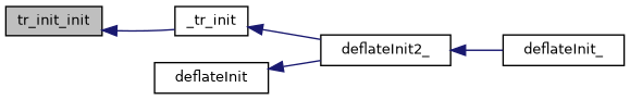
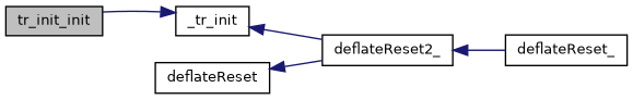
  digraph {
    rankdir=LR
    node [color=black fillcolor=white fontname=Helvetica fontsize=10 shape=record style=filled]
    edge [color=midnightblue dir=back fontname=Helvetica fontsize=10 labelfontname=Helvetica labelfontsize=10 style=solid]
    n1 [fillcolor=grey75 fontcolor=black height=0.2 label=tr_init_init width=0.4]
    n2 [height=0.2 label=_tr_init width=0.4]
-   n3 [height=0.2 label=deflateInit2_ width=0.4]
-   n4 [height=0.2 label=deflateInit width=0.4]
-   n5 [height=0.2 label=deflateInit_ width=0.4]
-   n1 -> n2
+   n3 [height=0.2 label=deflateReset2_ width=0.4]
+   n4 [height=0.2 label=deflateReset width=0.4]
+   n5 [height=0.2 label=deflateReset_ width=0.4]
+   n2 -> n1
    n2 -> n3
    n3 -> n5
    n4 -> n3
  }
